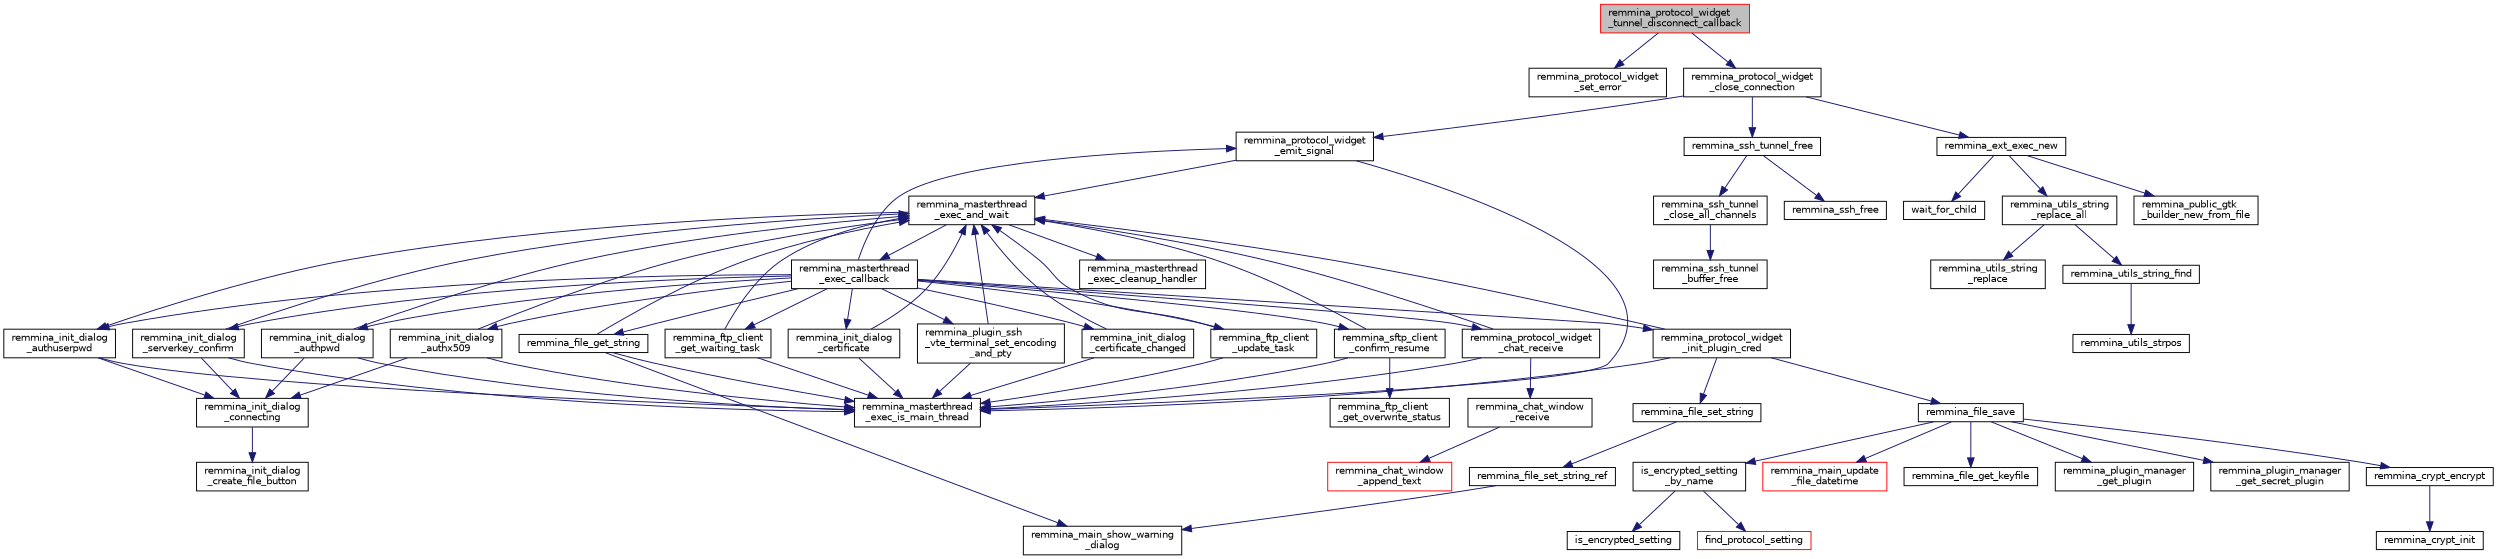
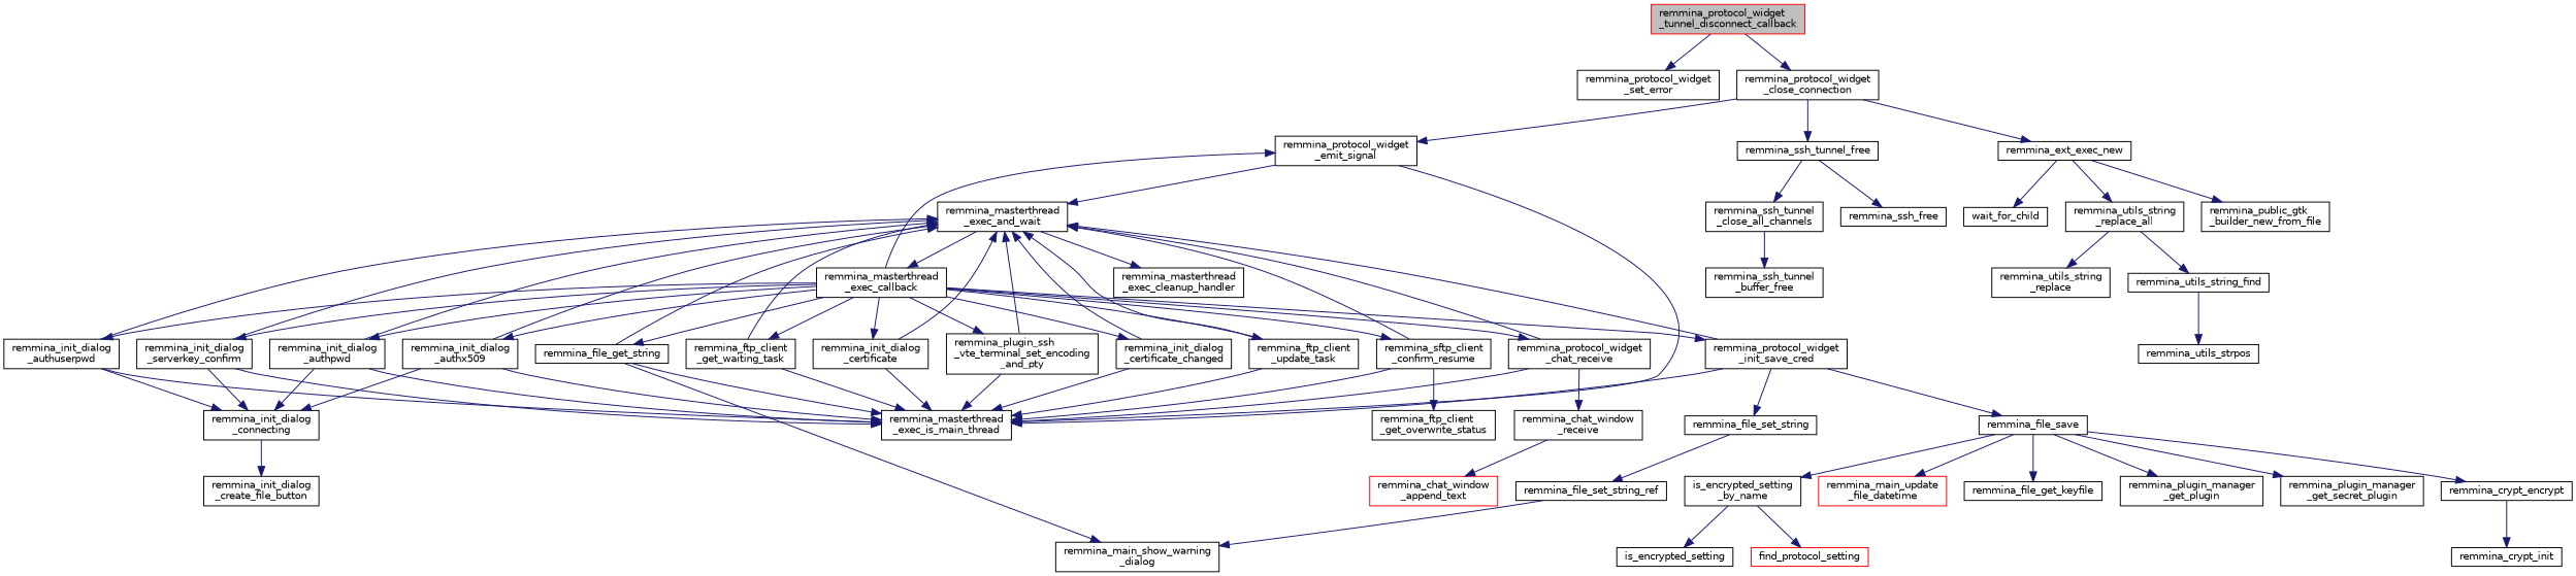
  digraph {
    rankdir=TB
    node [color=black fillcolor=white fontname=Helvetica fontsize=10 shape=record style=filled]
    edge [color=midnightblue fontname=Helvetica fontsize=10 labelfontname=Helvetica labelfontsize=10 style=solid]
    n1 [color=red fillcolor=grey75 fontcolor=black height=0.2 label="remmina_protocol_widget\l_tunnel_disconnect_callback" width=0.4]
    n2 [height=0.2 label="remmina_protocol_widget\l_set_error" width=0.4]
    n3 [height=0.2 label="remmina_protocol_widget\l_close_connection" width=0.4]
    n4 [height=0.2 label="remmina_protocol_widget\l_emit_signal" width=0.4]
    n5 [height=0.2 label=remmina_ssh_tunnel_free width=0.4]
    n6 [height=0.2 label=remmina_ext_exec_new width=0.4]
    n7 [height=0.2 label="remmina_masterthread\l_exec_is_main_thread" width=0.4]
    n8 [height=0.2 label="remmina_masterthread\l_exec_and_wait" width=0.4]
    n9 [height=0.2 label="remmina_ssh_tunnel\l_close_all_channels" width=0.4]
    n10 [height=0.2 label=remmina_ssh_free width=0.4]
    n11 [height=0.2 label="remmina_utils_string\l_replace_all" width=0.4]
    n12 [height=0.2 label="remmina_public_gtk\l_builder_new_from_file" width=0.4]
    n13 [height=0.2 label=wait_for_child width=0.4]
    n14 [height=0.2 label="remmina_masterthread\l_exec_cleanup_handler" width=0.4]
    n15 [height=0.2 label="remmina_masterthread\l_exec_callback" width=0.4]
-   n16 [height=0.2 label="remmina_protocol_widget\l_init_plugin_cred" width=0.4]
+   n16 [height=0.2 label="remmina_protocol_widget\l_init_save_cred" width=0.4]
    n17 [height=0.2 label="remmina_protocol_widget\l_chat_receive" width=0.4]
    n18 [height=0.2 label=remmina_file_get_string width=0.4]
    n19 [height=0.2 label="remmina_init_dialog\l_serverkey_confirm" width=0.4]
    n20 [height=0.2 label="remmina_init_dialog\l_authpwd" width=0.4]
    n21 [height=0.2 label="remmina_init_dialog\l_authuserpwd" width=0.4]
    n22 [height=0.2 label="remmina_init_dialog\l_certificate" width=0.4]
    n23 [height=0.2 label="remmina_init_dialog\l_certificate_changed" width=0.4]
    n24 [height=0.2 label="remmina_init_dialog\l_authx509" width=0.4]
    n25 [height=0.2 label="remmina_ftp_client\l_update_task" width=0.4]
    n26 [height=0.2 label="remmina_ftp_client\l_get_waiting_task" width=0.4]
    n27 [height=0.2 label="remmina_sftp_client\l_confirm_resume" width=0.4]
    n28 [height=0.2 label="remmina_plugin_ssh\l_vte_terminal_set_encoding\l_and_pty" width=0.4]
    n29 [height=0.2 label=remmina_file_set_string width=0.4]
    n30 [height=0.2 label=remmina_file_save width=0.4]
    n31 [height=0.2 label="remmina_chat_window\l_receive" width=0.4]
    n32 [height=0.2 label="remmina_main_show_warning\l_dialog" width=0.4]
    n33 [height=0.2 label="remmina_init_dialog\l_connecting" width=0.4]
    n34 [height=0.2 label="remmina_ftp_client\l_get_overwrite_status" width=0.4]
    n35 [height=0.2 label=remmina_file_set_string_ref width=0.4]
    n36 [height=0.2 label=remmina_file_get_keyfile width=0.4]
    n37 [height=0.2 label="remmina_plugin_manager\l_get_plugin" width=0.4]
    n38 [height=0.2 label="remmina_plugin_manager\l_get_secret_plugin" width=0.4]
    n39 [height=0.2 label="is_encrypted_setting\l_by_name" width=0.4]
    n40 [height=0.2 label=remmina_crypt_encrypt width=0.4]
    n41 [color=red height=0.2 label="remmina_main_update\l_file_datetime" width=0.4]
    n42 [color=red height=0.2 label=find_protocol_setting width=0.4]
    n43 [height=0.2 label=is_encrypted_setting width=0.4]
    n44 [height=0.2 label=remmina_crypt_init width=0.4]
    n45 [color=red height=0.2 label="remmina_chat_window\l_append_text" width=0.4]
    n46 [height=0.2 label="remmina_init_dialog\l_create_file_button" width=0.4]
    n47 [height=0.2 label="remmina_ssh_tunnel\l_buffer_free" width=0.4]
    n48 [height=0.2 label=remmina_utils_string_find width=0.4]
    n49 [height=0.2 label="remmina_utils_string\l_replace" width=0.4]
    n50 [height=0.2 label=remmina_utils_strpos width=0.4]
    n1 -> n2
    n1 -> n3
    n3 -> n4
    n3 -> n5
    n3 -> n6
    n4 -> n7
    n4 -> n8
    n5 -> n9
    n5 -> n10
    n6 -> n11
    n6 -> n12
    n6 -> n13
    n8 -> n14
    n8 -> n15
    n9 -> n47
    n11 -> n48
    n11 -> n49
    n15 -> n4
    n15 -> n16
    n15 -> n17
    n15 -> n18
    n15 -> n19
    n15 -> n20
    n15 -> n21
    n15 -> n22
    n15 -> n23
    n15 -> n24
    n15 -> n25
    n15 -> n26
    n15 -> n27
    n15 -> n28
    n16 -> n7
    n16 -> n8
    n16 -> n29
    n16 -> n30
    n17 -> n7
    n17 -> n8
    n17 -> n31
    n18 -> n7
    n18 -> n8
    n18 -> n32
    n19 -> n7
    n19 -> n8
    n19 -> n33
    n20 -> n7
    n20 -> n8
    n20 -> n33
    n21 -> n7
-   n8 -> n21
+   n21 -> n8
    n21 -> n33
    n22 -> n7
    n22 -> n8
    n23 -> n7
    n23 -> n8
    n24 -> n7
    n24 -> n8
    n24 -> n33
    n25 -> n7
    n25 -> n8
    n26 -> n7
    n26 -> n8
    n27 -> n7
    n27 -> n8
    n27 -> n34
    n28 -> n7
    n28 -> n8
    n29 -> n35
    n30 -> n36
    n30 -> n37
    n30 -> n38
    n30 -> n39
    n30 -> n40
    n30 -> n41
    n31 -> n45
    n33 -> n46
    n35 -> n32
    n39 -> n42
    n39 -> n43
    n40 -> n44
    n48 -> n50
  }
